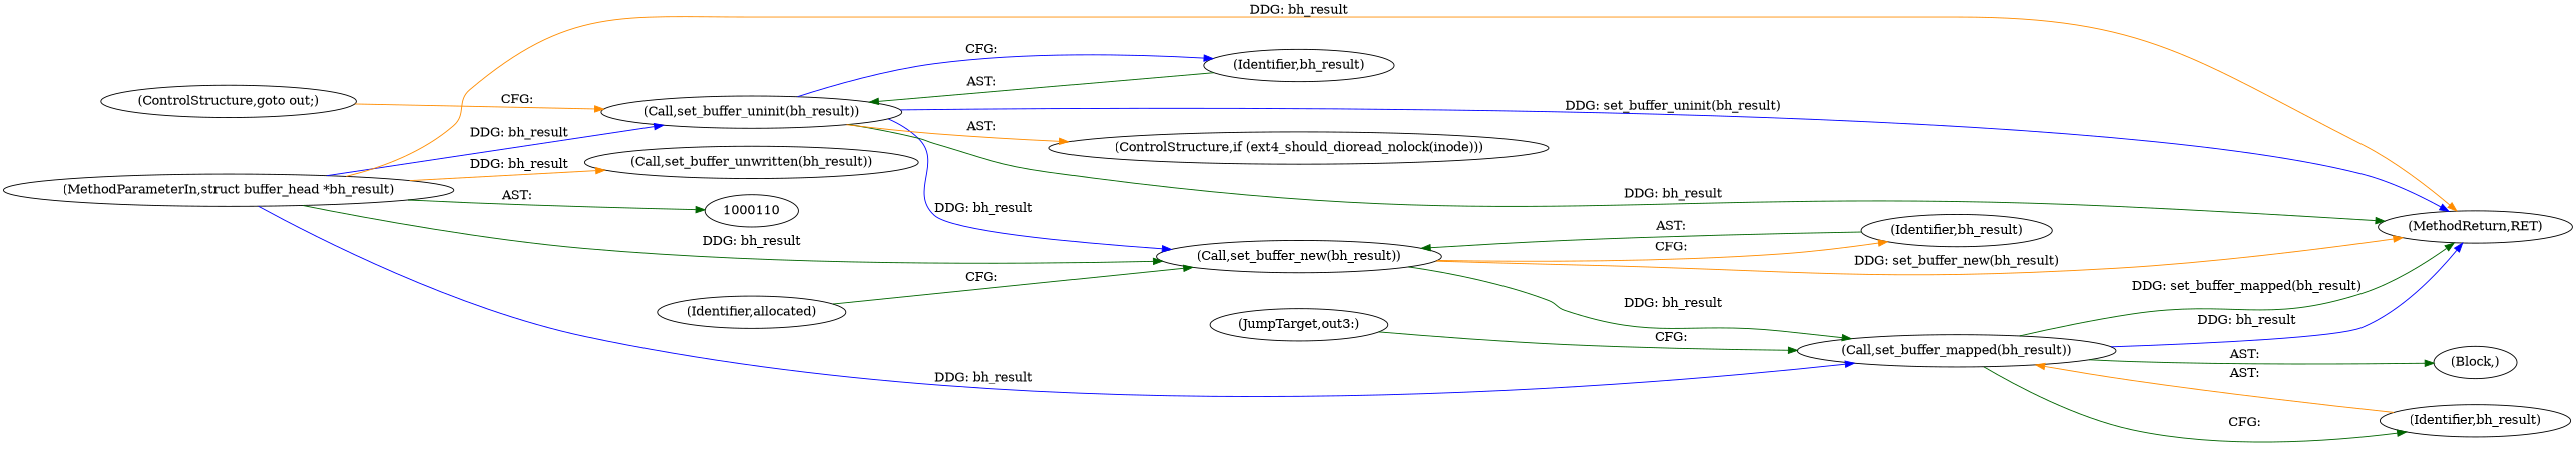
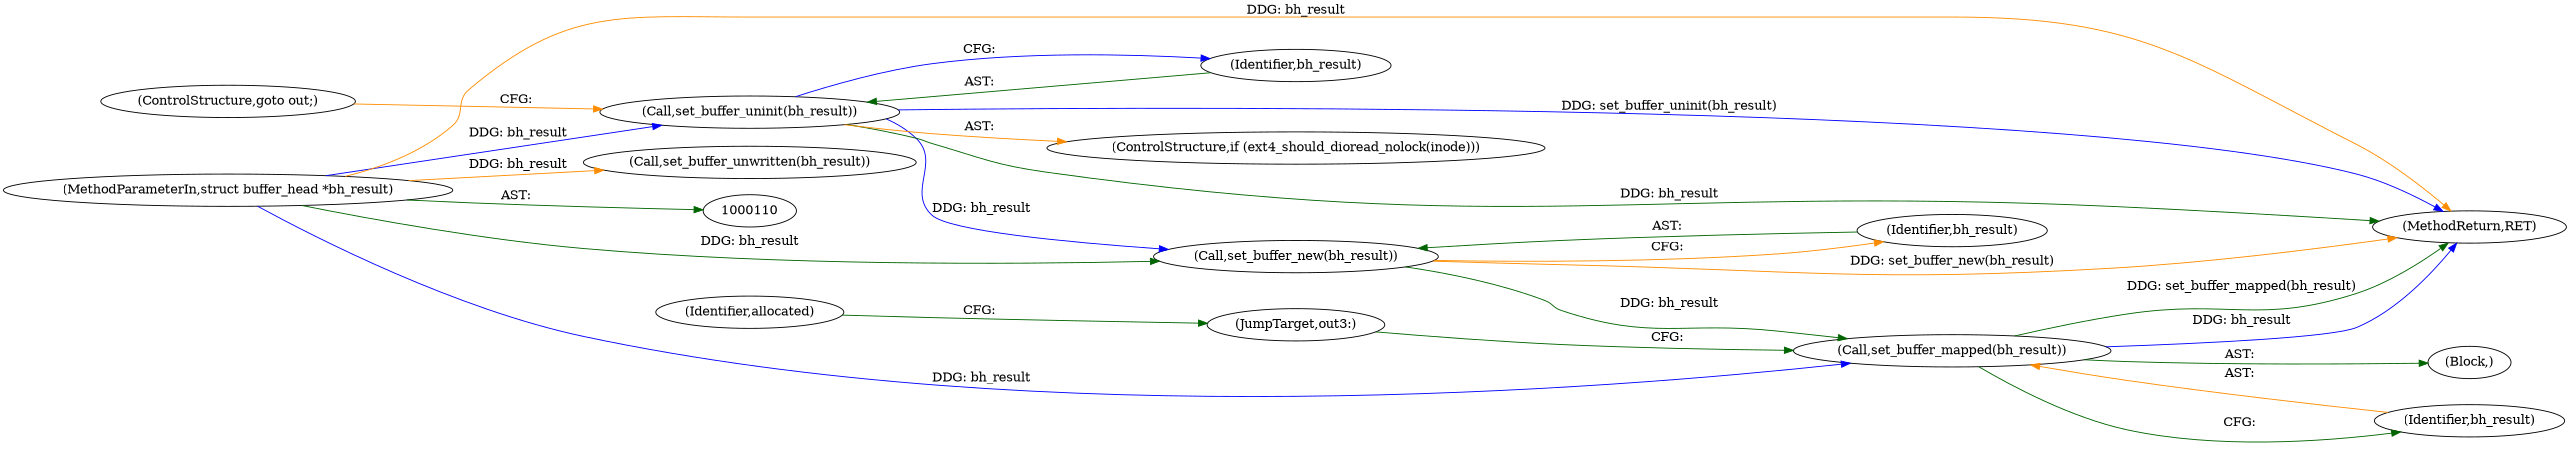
  digraph {
    rankdir=LR
    edge [color=darkgreen]
    n1 [label="(Call,set_buffer_uninit(bh_result))"]
    n2 [label="(Call,set_buffer_new(bh_result))"]
    n3 [label="(Identifier,bh_result)"]
    n4 [label="(MethodReturn,RET)"]
    n5 [label="(ControlStructure,if (ext4_should_dioread_nolock(inode)))"]
    n6 [label="(Call,set_buffer_mapped(bh_result))"]
    n7 [label="(Identifier,bh_result)"]
    n8 [label="(MethodParameterIn,struct buffer_head *bh_result)"]
    n9 [label="(Call,set_buffer_unwritten(bh_result))"]
    1000110
    n11 [label="(Block,)"]
    n12 [label="(Identifier,bh_result)"]
    n13 [label="(JumpTarget,out3:)"]
    n14 [label="(ControlStructure,goto out;)"]
    n15 [label="(Identifier,allocated)"]
    n1 -> n2 [color=blue label="DDG: bh_result"]
    n1 -> n3 [color=blue label="CFG: "]
    n1 -> n4 [color=blue label="DDG: set_buffer_uninit(bh_result)"]
    n1 -> n4 [label="DDG: bh_result"]
    n1 -> n5 [color=darkorange label="AST: "]
    n2 -> n4 [color=darkorange label="DDG: set_buffer_new(bh_result)"]
    n2 -> n6 [label="DDG: bh_result"]
    n2 -> n7 [color=darkorange label="CFG: "]
    n3 -> n1 [label="AST: "]
    n6 -> n4 [color=blue label="DDG: bh_result"]
    n6 -> n4 [label="DDG: set_buffer_mapped(bh_result)"]
    n6 -> n11 [label="AST: "]
    n6 -> n12 [label="CFG: "]
    n7 -> n2 [label="AST: "]
    n8 -> n1 [color=blue label="DDG: bh_result"]
    n8 -> n2 [label="DDG: bh_result"]
    n8 -> n4 [color=darkorange label="DDG: bh_result"]
    n8 -> n6 [color=blue label="DDG: bh_result"]
    n8 -> n9 [color=darkorange label="DDG: bh_result"]
    n8 -> 1000110 [label="AST: "]
    n12 -> n6 [color=darkorange label="AST: "]
    n13 -> n6 [label="CFG: "]
    n14 -> n1 [color=darkorange label="CFG: "]
-   n15 -> n2 [label="CFG: "]
+   n15 -> n13 [label="CFG: "]
  }
